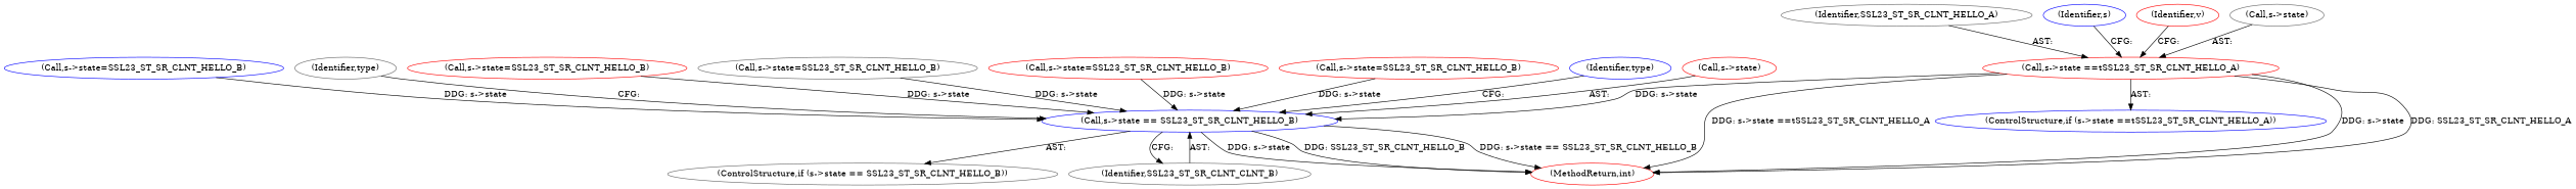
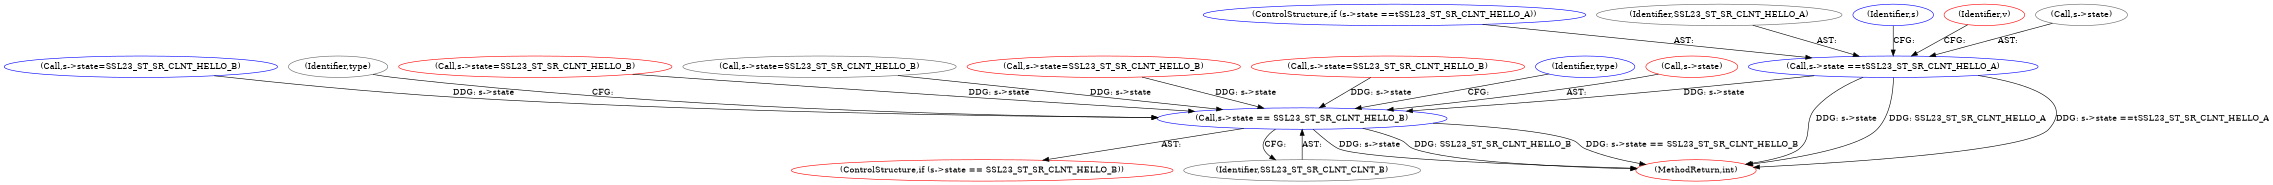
  digraph {
    node [color=red]
-   n1 [label="(Call,s->state ==\tSSL23_ST_SR_CLNT_HELLO_A)"]
+   n1 [color=blue label="(Call,s->state ==\tSSL23_ST_SR_CLNT_HELLO_A)"]
    n2 [color=blue label="(Call,s->state == SSL23_ST_SR_CLNT_HELLO_B)"]
    n3 [label="(MethodReturn,int)"]
    n4 [color=blue label="(ControlStructure,if (s->state ==\tSSL23_ST_SR_CLNT_HELLO_A))"]
-   n5 [color=gray40 label="(ControlStructure,if (s->state == SSL23_ST_SR_CLNT_HELLO_B))"]
+   n5 [label="(ControlStructure,if (s->state == SSL23_ST_SR_CLNT_HELLO_B))"]
    n6 [color=gray40 label="(Identifier,SSL23_ST_SR_CLNT_CLNT_B)"]
    n7 [color=gray40 label="(Identifier,SSL23_ST_SR_CLNT_HELLO_A)"]
    n8 [color=blue label="(Identifier,s)"]
    n9 [color=blue label="(Call,s->state=SSL23_ST_SR_CLNT_HELLO_B)"]
    n10 [color=gray40 label="(Identifier,type)"]
    n11 [label="(Identifier,v)"]
    n12 [label="(Call,s->state=SSL23_ST_SR_CLNT_HELLO_B)"]
    n13 [color=gray40 label="(Call,s->state=SSL23_ST_SR_CLNT_HELLO_B)"]
    n14 [color=gray40 label="(Call,s->state)"]
    n15 [label="(Call,s->state=SSL23_ST_SR_CLNT_HELLO_B)"]
    n16 [label="(Call,s->state=SSL23_ST_SR_CLNT_HELLO_B)"]
    n17 [color=blue label="(Identifier,type)"]
    n18 [label="(Call,s->state)"]
    n1 -> n2 [label="DDG: s->state"]
    n1 -> n3 [label="DDG: s->state"]
    n1 -> n3 [label="DDG: SSL23_ST_SR_CLNT_HELLO_A"]
    n1 -> n3 [label="DDG: s->state ==\tSSL23_ST_SR_CLNT_HELLO_A"]
-   n1 -> n4 [label="AST: "]
+   n4 -> n1 [label="AST: "]
    n2 -> n3 [label="DDG: s->state"]
    n2 -> n3 [label="DDG: SSL23_ST_SR_CLNT_HELLO_B"]
    n2 -> n3 [label="DDG: s->state == SSL23_ST_SR_CLNT_HELLO_B"]
    n2 -> n5 [label="AST: "]
    n2 -> n6 [label="CFG: "]
    n6 -> n2 [label="AST: "]
    n7 -> n1 [label="AST: "]
    n8 -> n1 [label="CFG: "]
    n9 -> n2 [label="DDG: s->state"]
    n10 -> n2 [label="CFG: "]
    n11 -> n1 [label="CFG: "]
    n12 -> n2 [label="DDG: s->state"]
    n13 -> n2 [label="DDG: s->state"]
    n14 -> n1 [label="AST: "]
    n15 -> n2 [label="DDG: s->state"]
    n16 -> n2 [label="DDG: s->state"]
    n17 -> n2 [label="CFG: "]
    n18 -> n2 [label="AST: "]
  }
